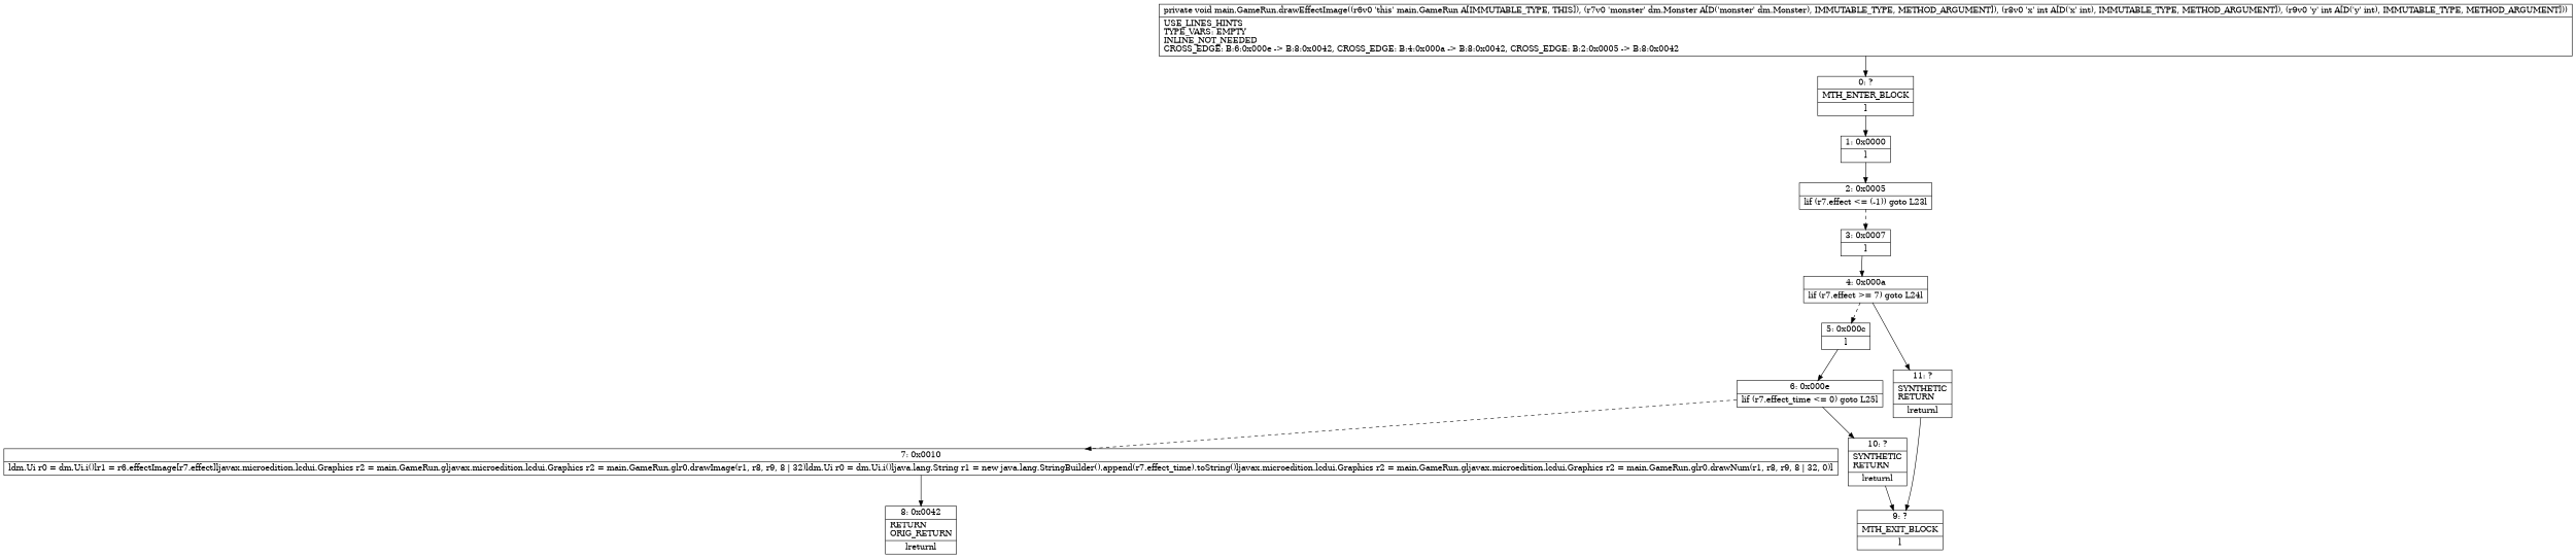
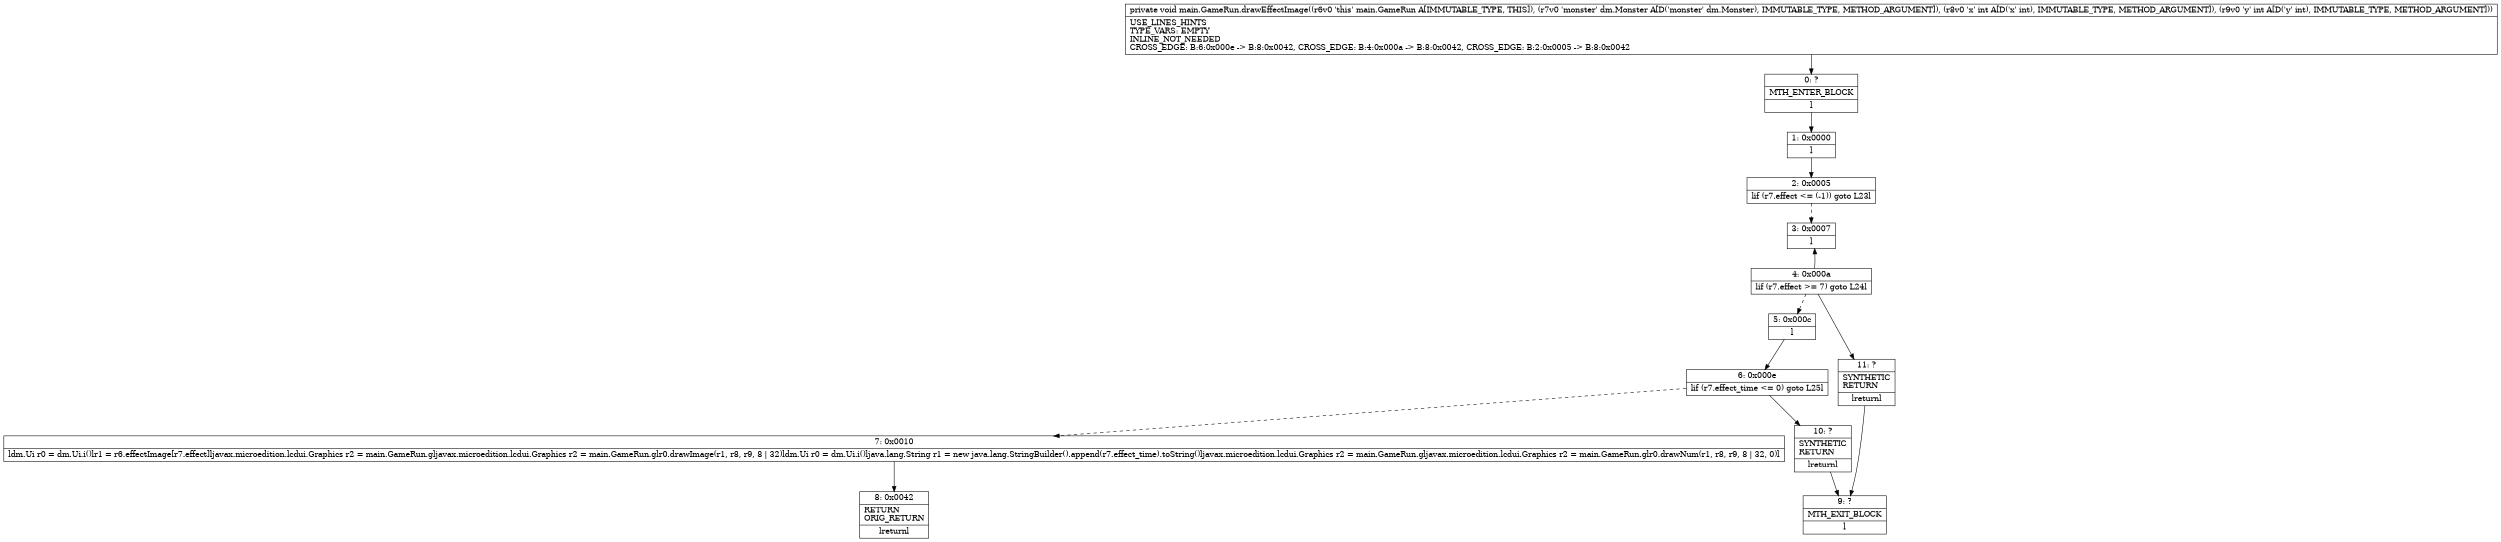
  digraph {
    node [shape=record]
    n1 [label="{0\:\ ?|MTH_ENTER_BLOCK\l|l}"]
    n2 [label="{1\:\ 0x0000|l}"]
    n3 [label="{2\:\ 0x0005|lif (r7.effect \<= (\-1)) goto L23l}"]
    n4 [label="{3\:\ 0x0007|l}"]
    n5 [label="{4\:\ 0x000a|lif (r7.effect \>= 7) goto L24l}"]
    n6 [label="{5\:\ 0x000c|l}"]
    n7 [label="{11\:\ ?|SYNTHETIC\lRETURN\l|lreturnl}"]
    n8 [label="{6\:\ 0x000e|lif (r7.effect_time \<= 0) goto L25l}"]
    n9 [label="{9\:\ ?|MTH_EXIT_BLOCK\l|l}"]
    n10 [label="{7\:\ 0x0010|ldm.Ui r0 = dm.Ui.i()lr1 = r6.effectImage[r7.effect]ljavax.microedition.lcdui.Graphics r2 = main.GameRun.gljavax.microedition.lcdui.Graphics r2 = main.GameRun.glr0.drawImage(r1, r8, r9, 8 \| 32)ldm.Ui r0 = dm.Ui.i()ljava.lang.String r1 = new java.lang.StringBuilder().append(r7.effect_time).toString()ljavax.microedition.lcdui.Graphics r2 = main.GameRun.gljavax.microedition.lcdui.Graphics r2 = main.GameRun.glr0.drawNum(r1, r8, r9, 8 \| 32, 0)l}"]
    n11 [label="{10\:\ ?|SYNTHETIC\lRETURN\l|lreturnl}"]
    n12 [label="{8\:\ 0x0042|RETURN\lORIG_RETURN\l|lreturnl}"]
    n13 [label="{private void main.GameRun.drawEffectImage((r6v0 'this' main.GameRun A[IMMUTABLE_TYPE, THIS]), (r7v0 'monster' dm.Monster A[D('monster' dm.Monster), IMMUTABLE_TYPE, METHOD_ARGUMENT]), (r8v0 'x' int A[D('x' int), IMMUTABLE_TYPE, METHOD_ARGUMENT]), (r9v0 'y' int A[D('y' int), IMMUTABLE_TYPE, METHOD_ARGUMENT]))  | USE_LINES_HINTS\lTYPE_VARS: EMPTY\lINLINE_NOT_NEEDED\lCROSS_EDGE: B:6:0x000e \-\> B:8:0x0042, CROSS_EDGE: B:4:0x000a \-\> B:8:0x0042, CROSS_EDGE: B:2:0x0005 \-\> B:8:0x0042\l}"]
    n1 -> n2
    n2 -> n3
    n3 -> n4 [style=dashed]
-   n4 -> n5
+   n5 -> n4
    n5 -> n6 [style=dashed]
    n5 -> n7
    n6 -> n8
    n7 -> n9
    n8 -> n10 [style=dashed]
    n8 -> n11
    n10 -> n12
    n11 -> n9
    n13 -> n1
  }
